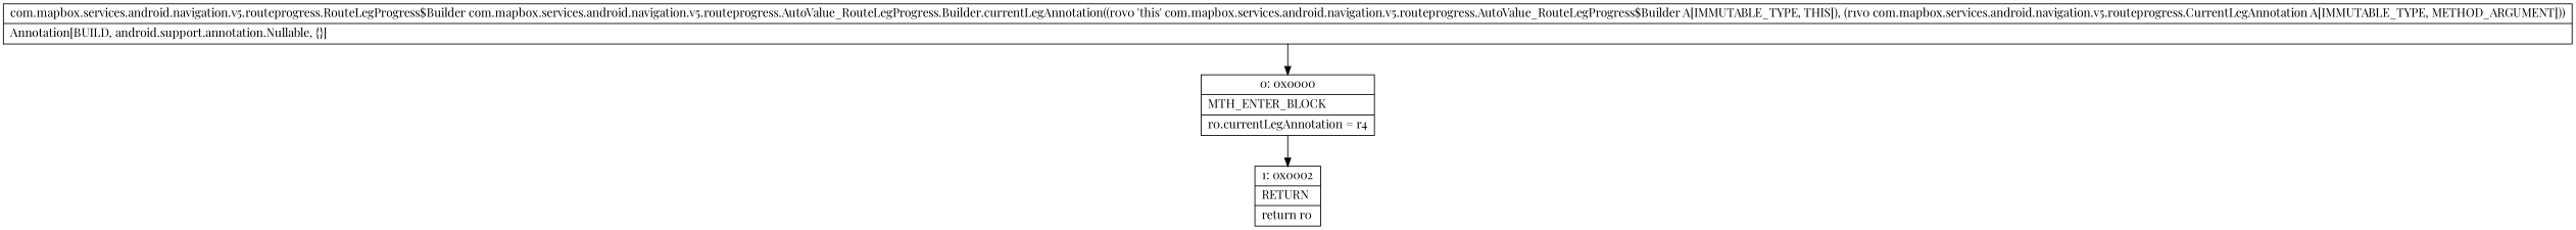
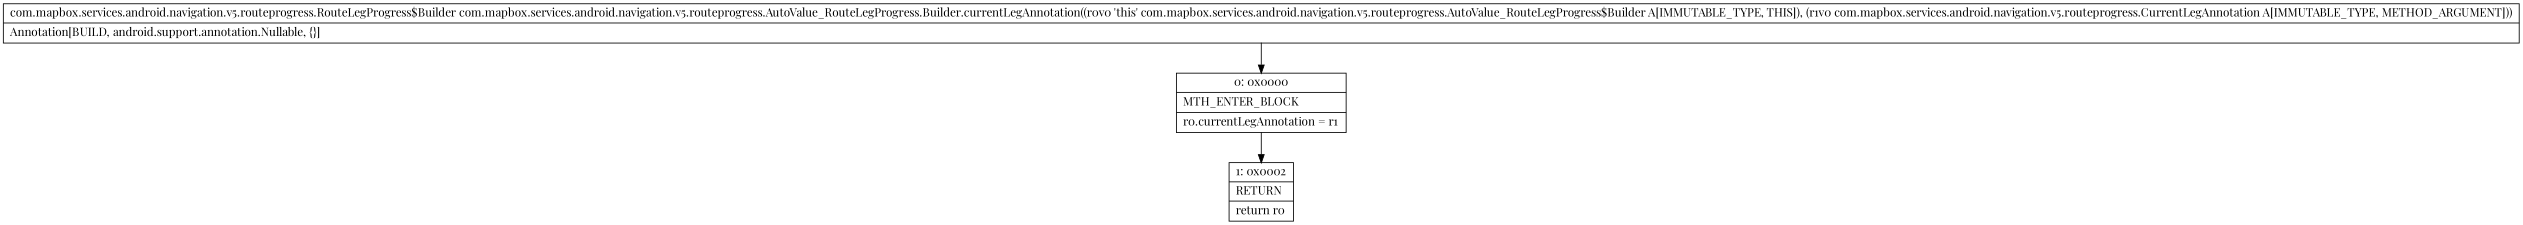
  digraph {
    fontname="Playfair Display"
    node [shape=record fontname="Playfair Display"]
    edge [fontname="Playfair Display"]
-   n1 [label="{0\:\ 0x0000|MTH_ENTER_BLOCK\l|r0.currentLegAnnotation = r4\l}"]
+   n1 [label="{0\:\ 0x0000|MTH_ENTER_BLOCK\l|r0.currentLegAnnotation = r1\l}"]
    n2 [label="{1\:\ 0x0002|RETURN\l|return r0\l}"]
    n3 [label="{com.mapbox.services.android.navigation.v5.routeprogress.RouteLegProgress$Builder com.mapbox.services.android.navigation.v5.routeprogress.AutoValue_RouteLegProgress.Builder.currentLegAnnotation((r0v0 'this' com.mapbox.services.android.navigation.v5.routeprogress.AutoValue_RouteLegProgress$Builder A[IMMUTABLE_TYPE, THIS]), (r1v0 com.mapbox.services.android.navigation.v5.routeprogress.CurrentLegAnnotation A[IMMUTABLE_TYPE, METHOD_ARGUMENT]))  | Annotation[BUILD, android.support.annotation.Nullable, \{\}]\l}"]
    n1 -> n2
    n3 -> n1
  }
